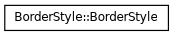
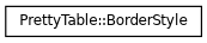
  digraph {
    rankdir=TB
-   n1 [color=black fillcolor=white fontname=Helvetica fontsize=10 height=0.2 label="BorderStyle::BorderStyle" shape=record style=filled width=0.4]
+   n1 [color=black fillcolor=white fontname=Helvetica fontsize=10 height=0.2 label="PrettyTable::BorderStyle" shape=record style=filled width=0.4]
  }
